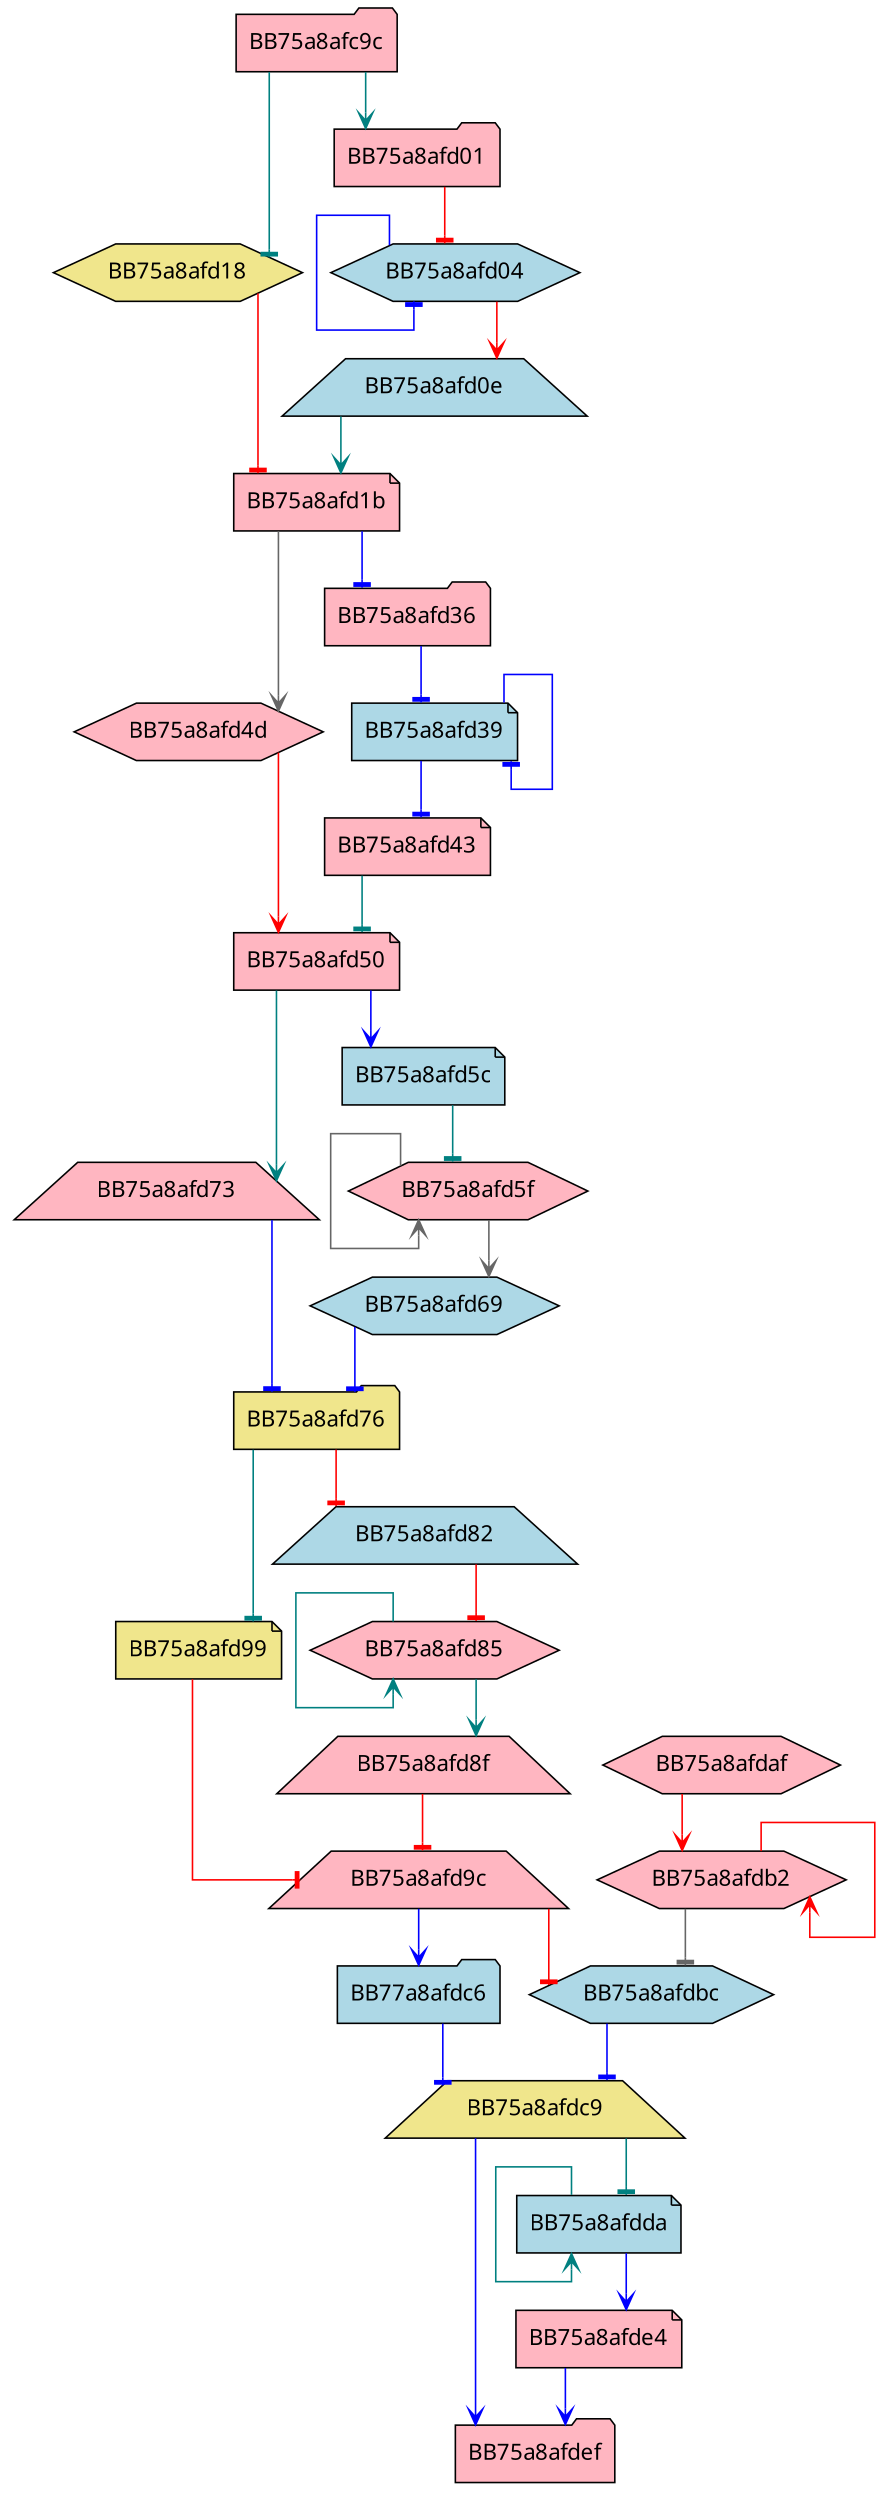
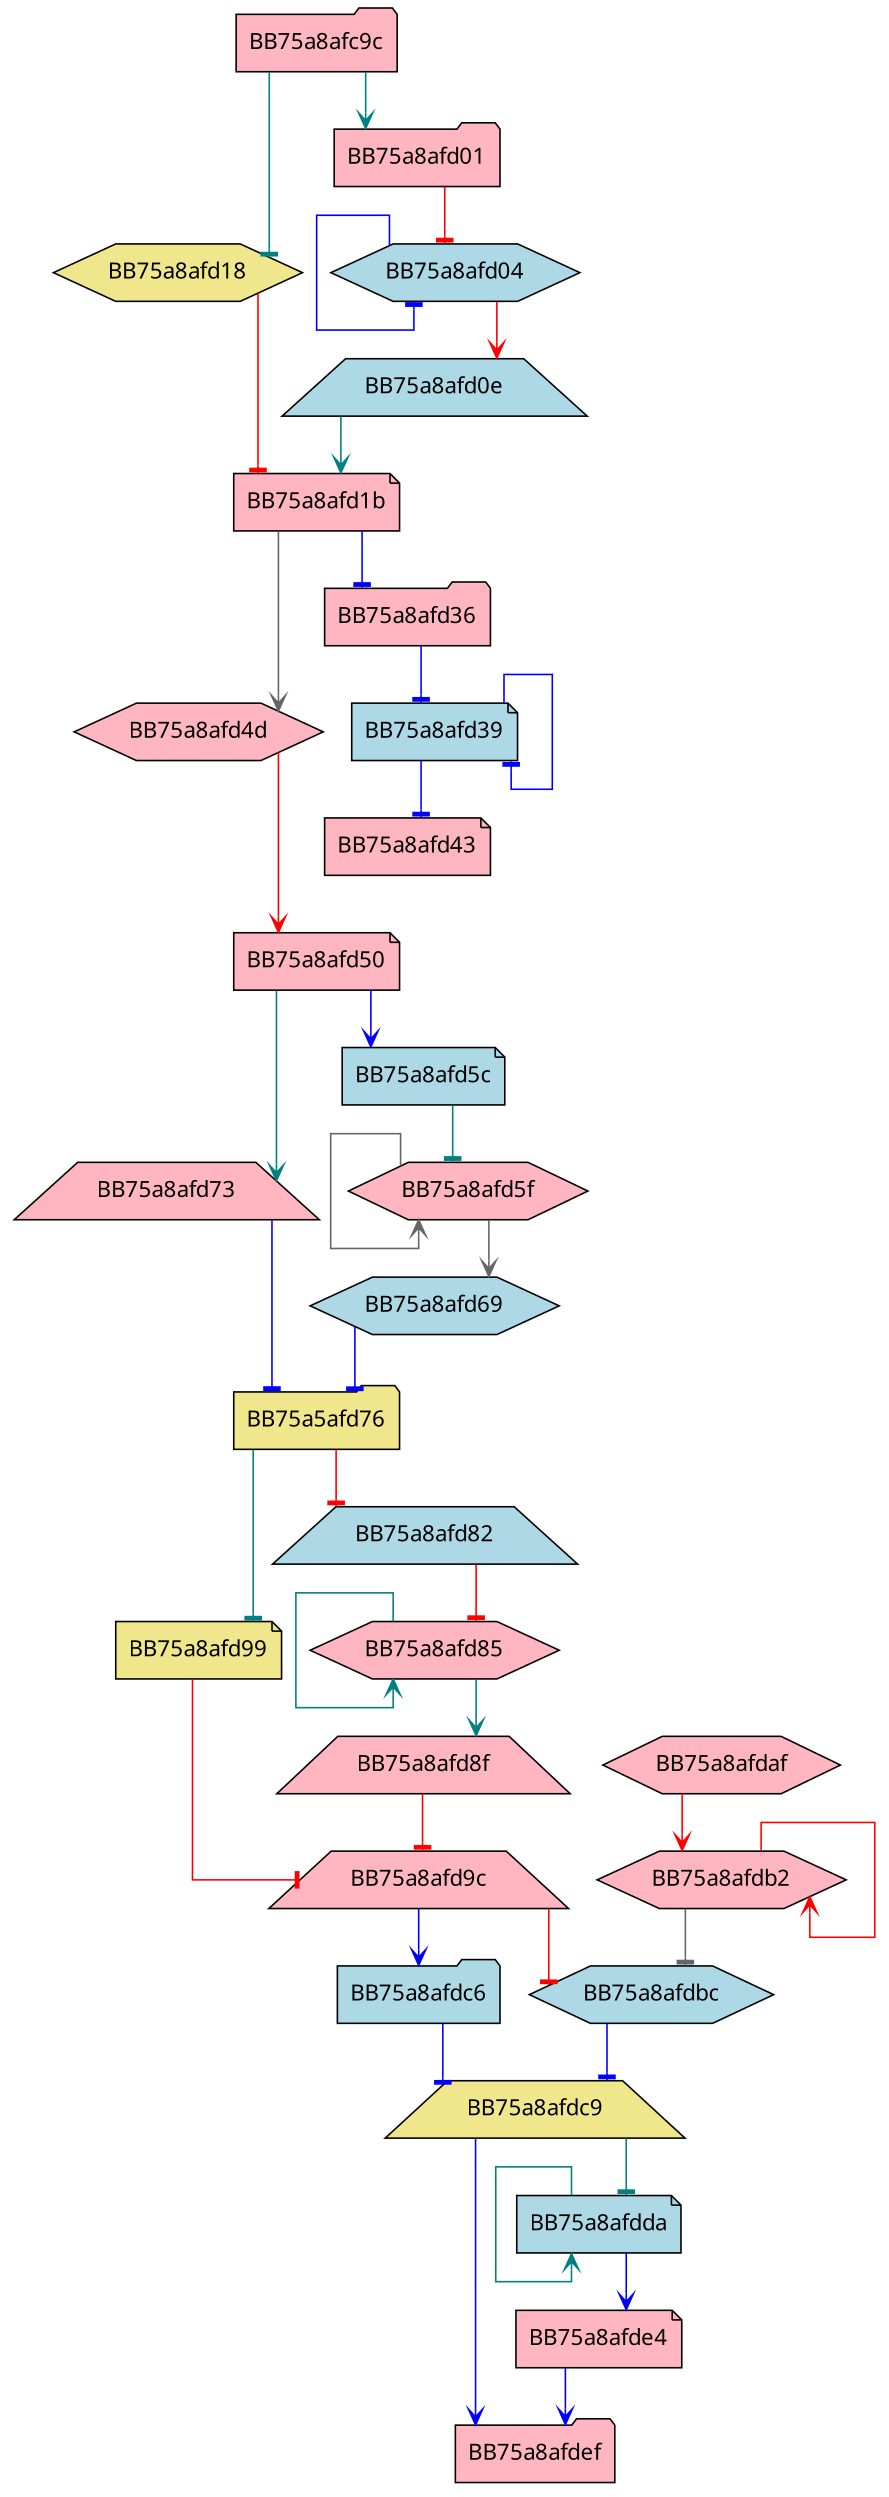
  digraph {
    fontname="Noto Sans"
    splines=ortho
    node [fillcolor=lightpink fontname="Noto Sans" shape=hexagon style=filled]
    edge [arrowhead=tee color=blue fontname="Noto Sans"]
    BB75a8afc9c [shape=folder]
    BB75a8afd18 [fillcolor=khaki]
    BB75a8afd01 [shape=folder]
    BB75a8afd1b [shape=note]
    BB75a8afd04 [fillcolor=lightblue]
    BB75a8afd4d
    BB75a8afd36 [shape=folder]
    BB75a8afd0e [fillcolor=lightblue shape=trapezium]
    BB75a8afd50 [shape=note]
    BB75a8afd39 [fillcolor=lightblue shape=note]
    BB75a8afd73 [shape=trapezium]
    BB75a8afd5c [fillcolor=lightblue shape=note]
    BB75a8afd43 [shape=note]
-   BB75a8afd76 [fillcolor=khaki shape=folder]
+   BB75a8afd76 [fillcolor=khaki shape=folder label=BB75a5afd76]
    BB75a8afd5f
    BB75a8afd99 [fillcolor=khaki shape=note]
    BB75a8afd82 [fillcolor=lightblue shape=trapezium]
    BB75a8afd69 [fillcolor=lightblue]
    BB75a8afd9c [shape=trapezium]
    BB75a8afd85
-   BB75a8afdc6 [fillcolor=lightblue shape=folder label=BB77a8afdc6]
+   BB75a8afdc6 [fillcolor=lightblue shape=folder]
    BB75a8afdbc [fillcolor=lightblue]
    BB75a8afd8f [shape=trapezium]
    BB75a8afdc9 [fillcolor=khaki shape=trapezium]
    BB75a8afdaf
    BB75a8afdb2
    BB75a8afdef [shape=folder]
    BB75a8afdda [fillcolor=lightblue shape=note]
    BB75a8afde4 [shape=note]
    BB75a8afc9c -> BB75a8afd18 [color=teal]
    BB75a8afc9c -> BB75a8afd01 [arrowhead=vee color=teal]
    BB75a8afd18 -> BB75a8afd1b [color=red]
    BB75a8afd01 -> BB75a8afd04 [color=red]
    BB75a8afd1b -> BB75a8afd4d [arrowhead=vee color=gray40]
    BB75a8afd1b -> BB75a8afd36
    BB75a8afd04 -> BB75a8afd04
    BB75a8afd04 -> BB75a8afd0e [arrowhead=vee color=red]
    BB75a8afd4d -> BB75a8afd50 [arrowhead=vee color=red]
    BB75a8afd36 -> BB75a8afd39
    BB75a8afd0e -> BB75a8afd1b [arrowhead=vee color=teal]
    BB75a8afd50 -> BB75a8afd73 [arrowhead=vee color=teal]
    BB75a8afd50 -> BB75a8afd5c [arrowhead=vee]
    BB75a8afd39 -> BB75a8afd39
    BB75a8afd39 -> BB75a8afd43
    BB75a8afd73 -> BB75a8afd76
    BB75a8afd5c -> BB75a8afd5f [color=teal]
-   BB75a8afd43 -> BB75a8afd50 [color=teal]
    BB75a8afd76 -> BB75a8afd99 [color=teal]
    BB75a8afd76 -> BB75a8afd82 [color=red]
    BB75a8afd5f -> BB75a8afd5f [arrowhead=vee color=gray40]
    BB75a8afd5f -> BB75a8afd69 [arrowhead=vee color=gray40]
    BB75a8afd99 -> BB75a8afd9c [color=red]
    BB75a8afd82 -> BB75a8afd85 [color=red]
    BB75a8afd69 -> BB75a8afd76
    BB75a8afd9c -> BB75a8afdc6 [arrowhead=vee]
    BB75a8afd9c -> BB75a8afdbc [color=red]
    BB75a8afd85 -> BB75a8afd85 [arrowhead=vee color=teal]
    BB75a8afd85 -> BB75a8afd8f [arrowhead=vee color=teal]
    BB75a8afdc6 -> BB75a8afdc9
    BB75a8afdbc -> BB75a8afdc9
    BB75a8afd8f -> BB75a8afd9c [color=red]
    BB75a8afdc9 -> BB75a8afdef [arrowhead=vee]
    BB75a8afdc9 -> BB75a8afdda [color=teal]
    BB75a8afdaf -> BB75a8afdb2 [arrowhead=vee color=red]
    BB75a8afdb2 -> BB75a8afdbc [color=gray40]
    BB75a8afdb2 -> BB75a8afdb2 [arrowhead=vee color=red]
    BB75a8afdda -> BB75a8afdda [arrowhead=vee color=teal]
    BB75a8afdda -> BB75a8afde4 [arrowhead=vee]
    BB75a8afde4 -> BB75a8afdef [arrowhead=vee]
  }
